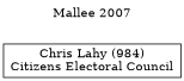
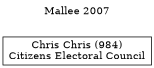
  digraph {
    label="Mallee 2007"
    labelloc=t
    mclimit=10
-   n1 [label="Chris Lahy (984)\nCitizens Electoral Council" shape=box]
+   n1 [label="Chris Chris (984)\nCitizens Electoral Council" shape=box]
  }
